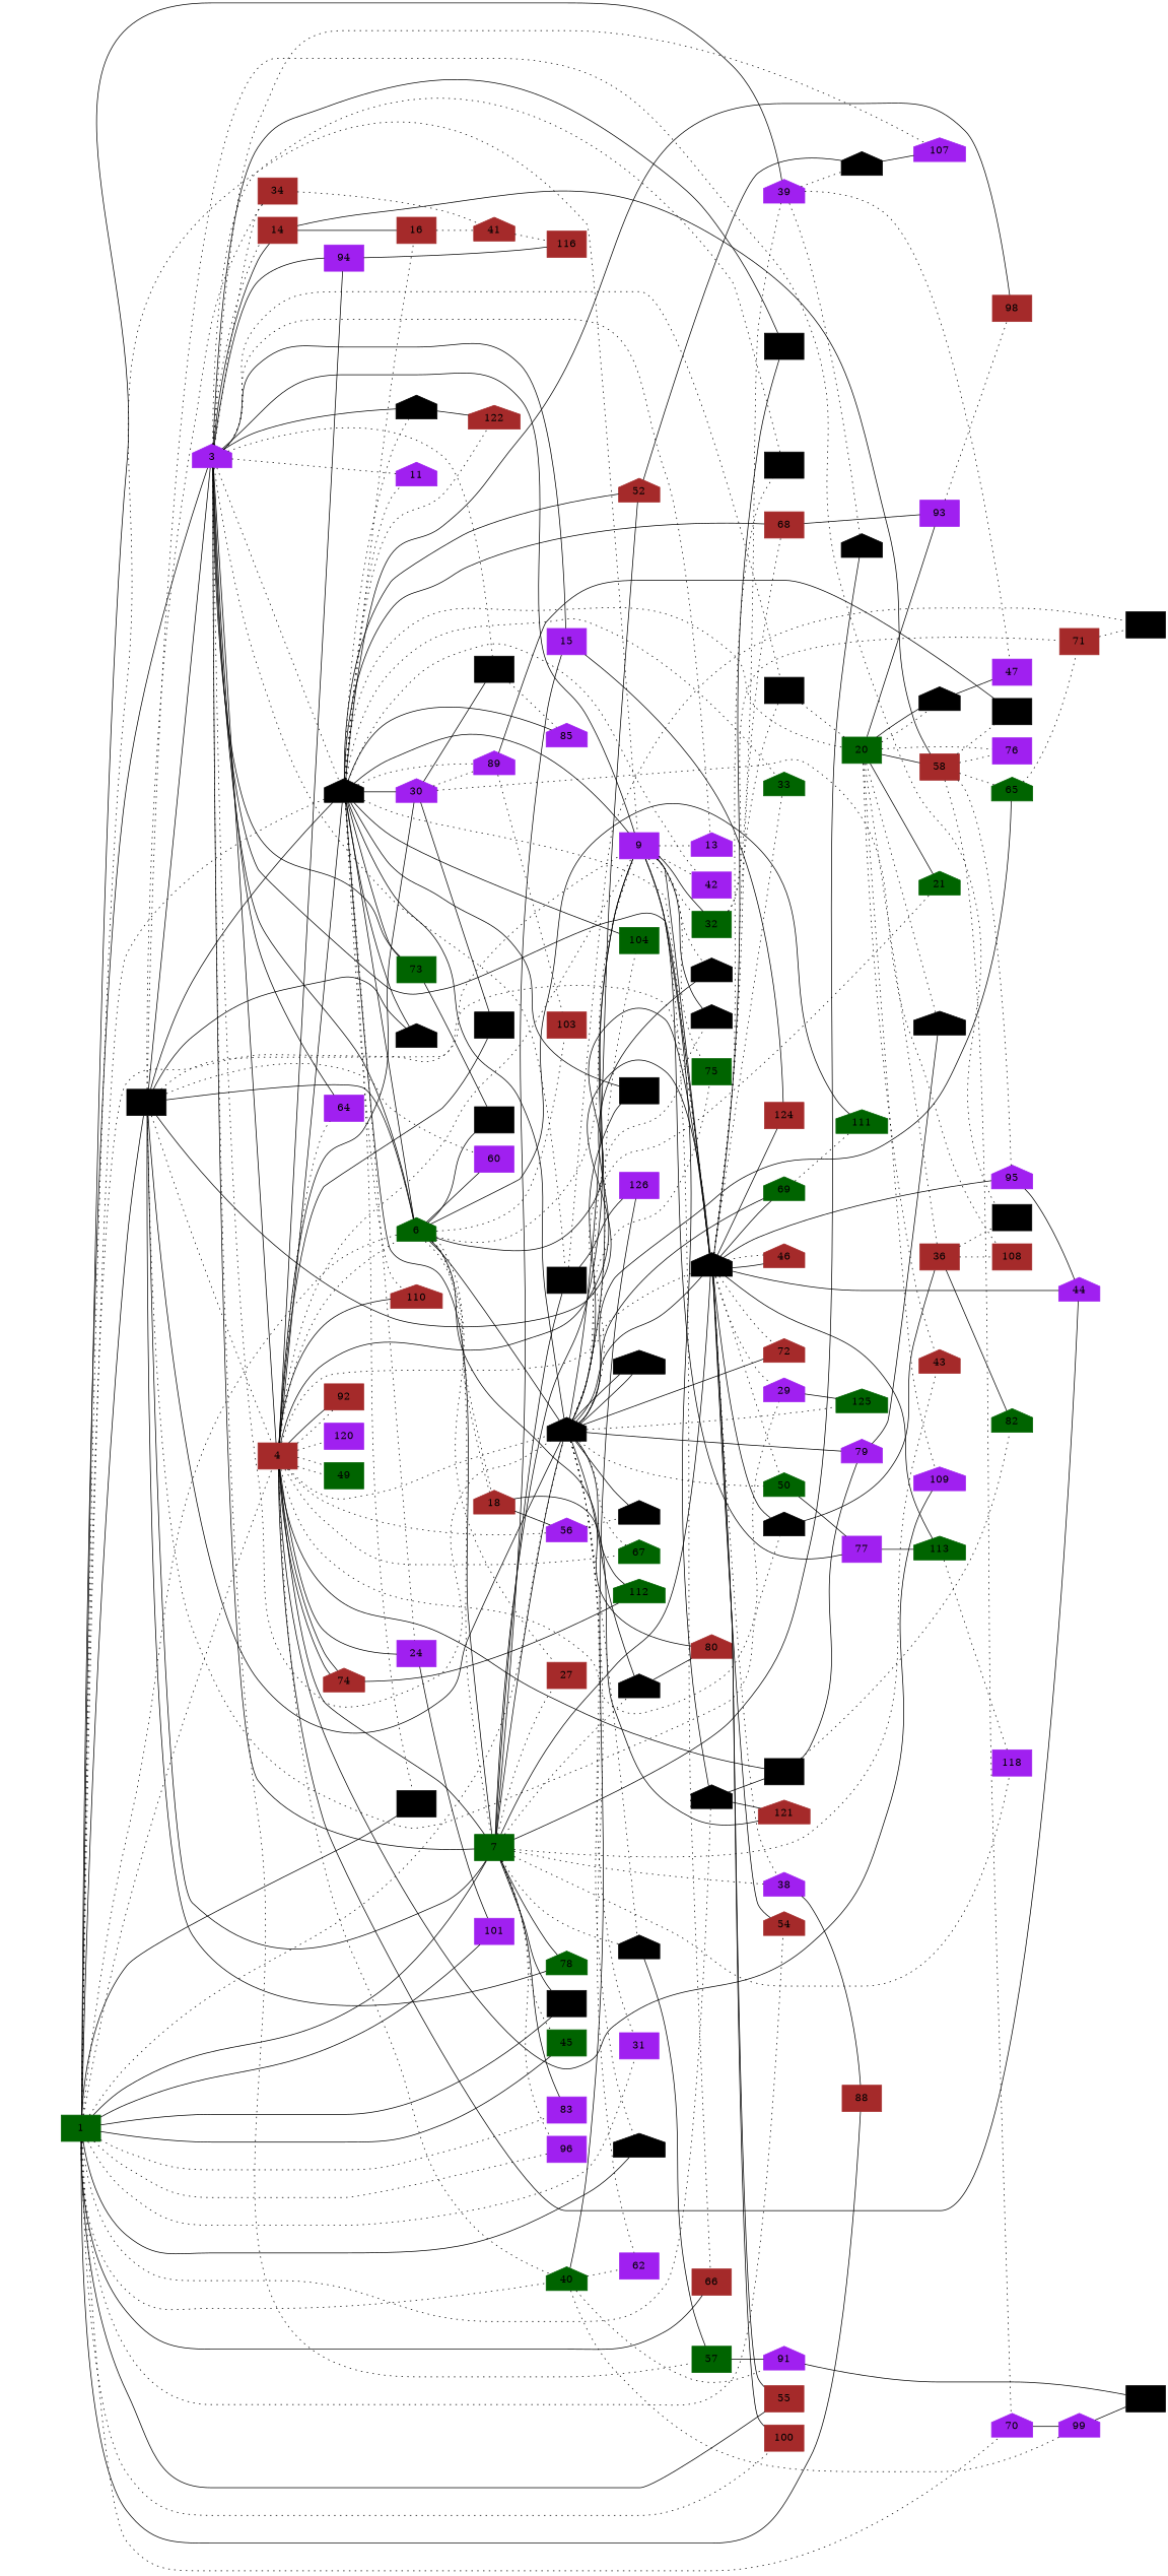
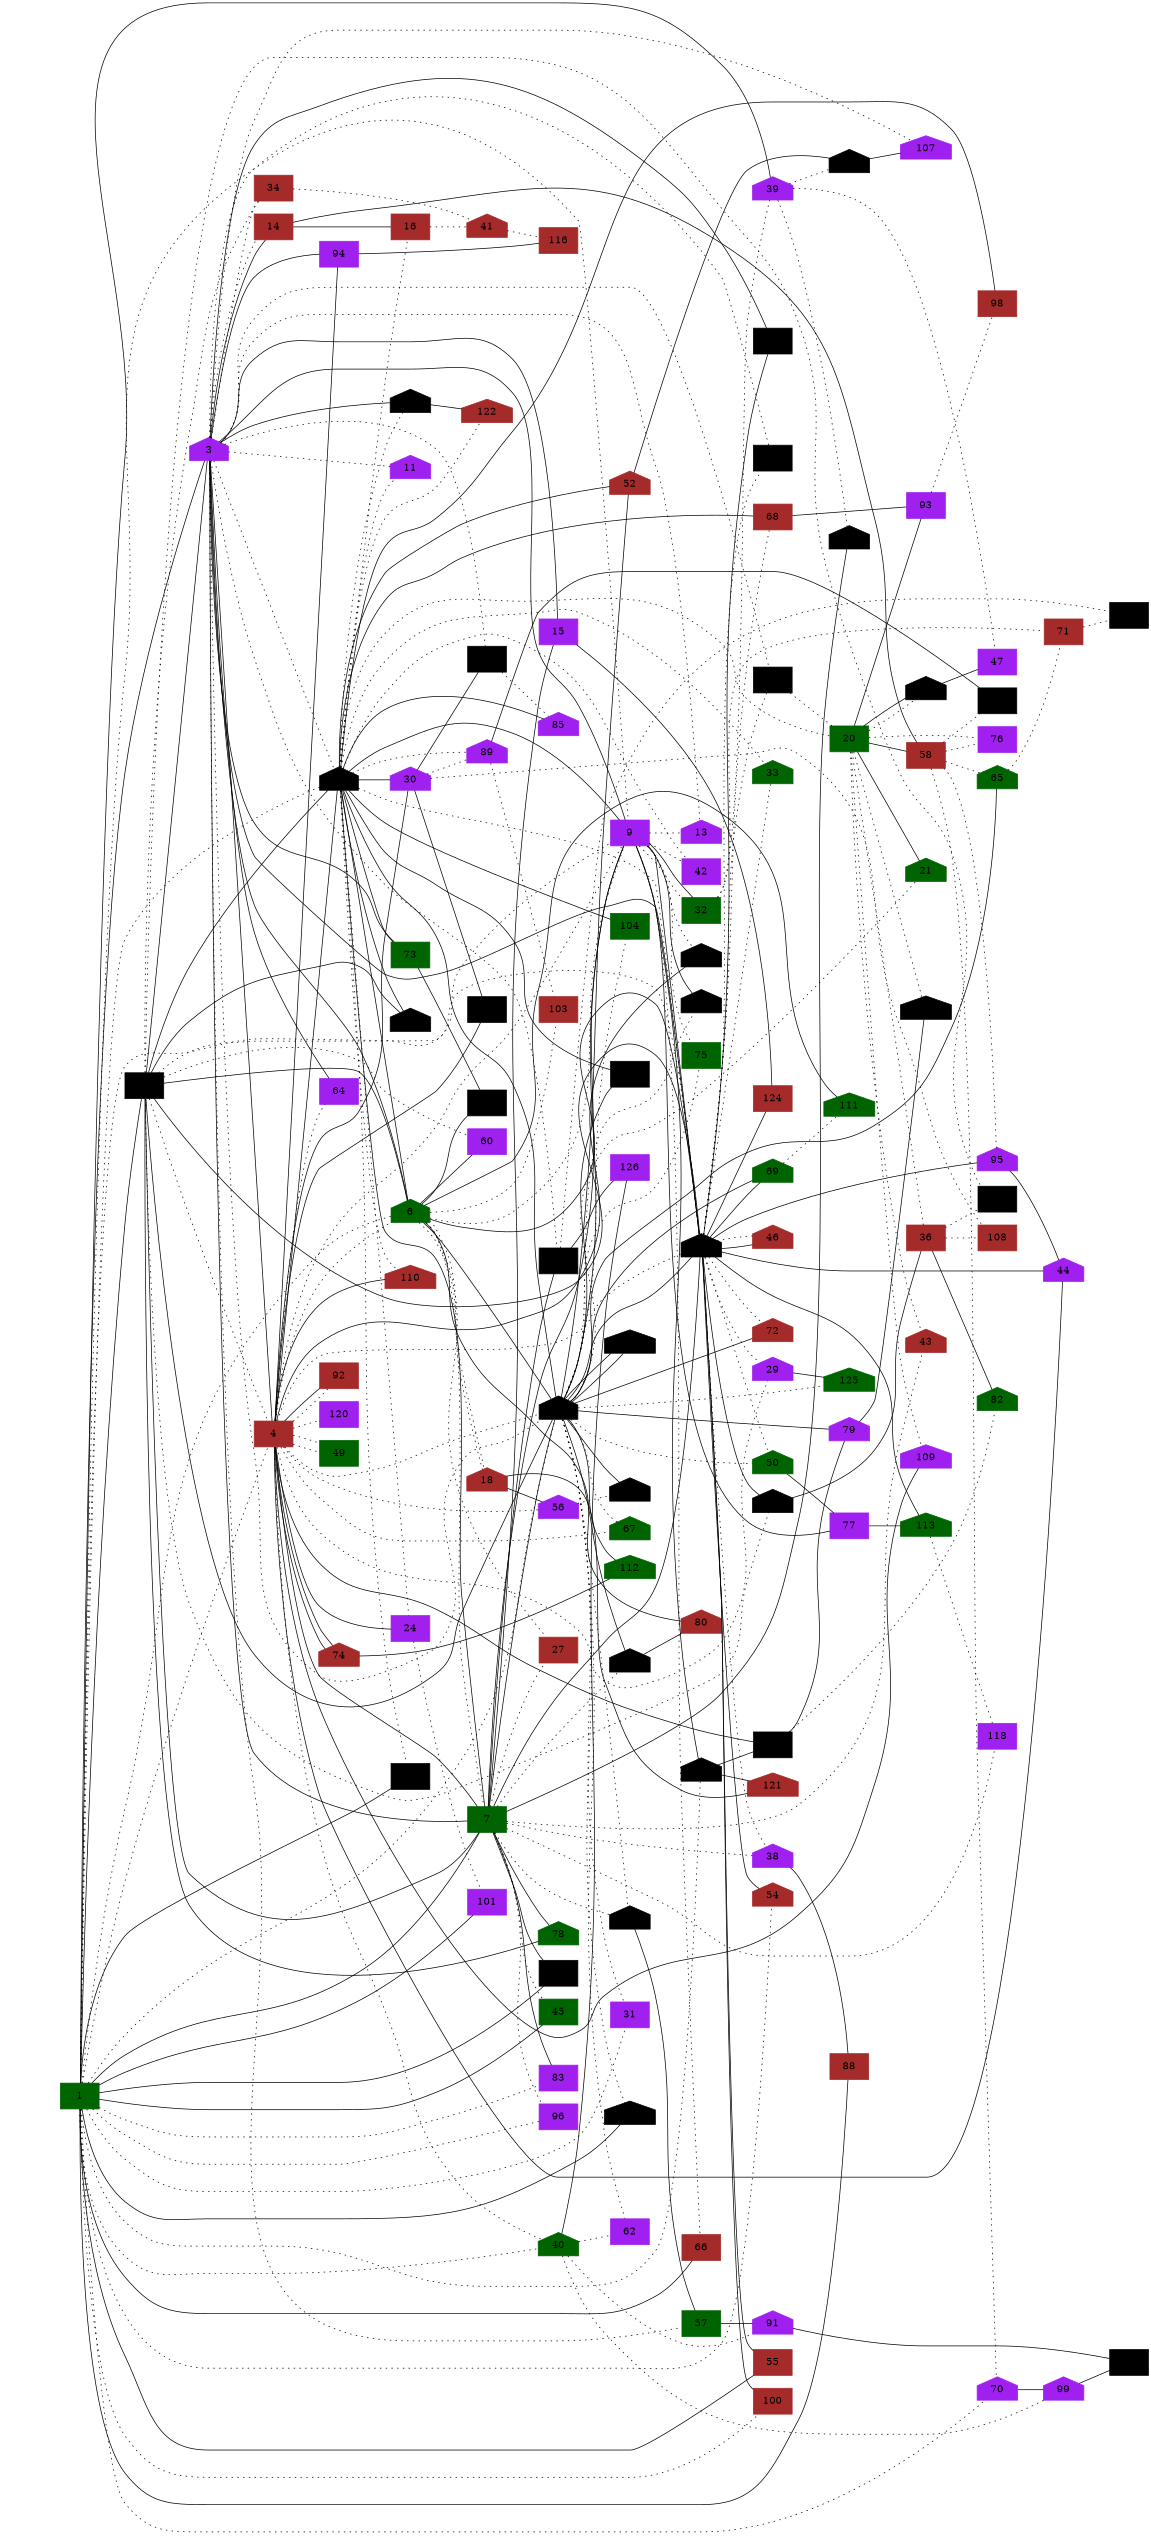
  graph {
    rankdir=LR
    node [color=purple shape=box style=filled]
    edge [style=solid]
    1 [color=darkgreen]
    2 [color=black]
    3 [shape=house]
    4 [color=brown]
    5 [color=black shape=house]
    6 [color=darkgreen shape=house]
    7 [color=darkgreen]
    8 [color=black shape=house]
    9
    10 [color=black shape=house]
    23 [color=black]
    25 [color=black shape=house]
    31
    39 [shape=house]
    40 [color=darkgreen shape=house]
    45 [color=darkgreen]
    54 [color=brown shape=house]
    55 [color=brown]
    63 [color=black]
    66 [color=brown]
    70 [shape=house]
    83
    88 [color=brown]
    96
    100 [color=brown]
    101
    114 [color=black shape=house]
    12 [color=black shape=house]
    34 [color=brown]
    60
    78 [color=darkgreen shape=house]
    86 [color=black shape=house]
    115 [color=black]
    11 [shape=house]
    13 [shape=house]
    14 [color=brown]
    15
    17 [color=black]
    35 [color=black]
    48 [color=black shape=house]
    57 [color=darkgreen]
    64
    73 [color=darkgreen]
    84 [color=black]
    87 [color=black]
    94
    102 [color=black]
    107 [shape=house]
    24
    29 [shape=house]
    30 [shape=house]
    37 [color=black]
    44 [shape=house]
    49 [color=darkgreen]
    53 [color=black]
    56 [shape=house]
    67 [color=darkgreen shape=house]
    74 [color=brown shape=house]
    90 [color=black shape=house]
    92 [color=brown]
    109 [shape=house]
    110 [color=brown shape=house]
    120
    16 [color=brown]
    20 [color=darkgreen]
    26 [color=black]
    33 [color=darkgreen shape=house]
    42
    52 [color=brown shape=house]
    68 [color=brown]
    85 [shape=house]
    89 [shape=house]
    98 [color=brown]
    104 [color=darkgreen]
    122 [color=brown shape=house]
    18 [color=brown shape=house]
    27 [color=brown]
    80 [color=brown shape=house]
    97 [color=black]
    103 [color=brown]
    111 [color=darkgreen shape=house]
    19 [color=black shape=house]
    38 [shape=house]
    43 [color=brown shape=house]
    51 [color=black shape=house]
    59 [color=black shape=house]
    118
    21 [color=darkgreen shape=house]
    22 [color=black shape=house]
    50 [color=darkgreen shape=house]
    61 [color=black shape=house]
    62
    65 [color=darkgreen shape=house]
    69 [color=darkgreen shape=house]
    72 [color=brown shape=house]
    75 [color=darkgreen]
    79 [shape=house]
    112 [color=darkgreen shape=house]
    117 [color=black shape=house]
    125 [color=darkgreen shape=house]
    32 [color=darkgreen]
    77
    46 [color=brown shape=house]
    95 [shape=house]
    113 [color=darkgreen shape=house]
    124 [color=brown]
    121 [color=brown shape=house]
    47
    81 [color=black shape=house]
    91 [shape=house]
    99 [shape=house]
    126
    36 [color=brown]
    41 [color=brown shape=house]
    58 [color=brown]
    116 [color=brown]
    106 [color=black]
    108 [color=brown]
    82 [color=darkgreen shape=house]
    28 [color=black shape=house]
    76
    93
    119 [color=black shape=house]
    123 [color=black]
    71 [color=brown]
    105 [color=black]
    1 -- 2
    1 -- 3
    1 -- 4 [style=dotted]
    1 -- 5 [style=dotted]
    1 -- 6 [style=dotted]
    1 -- 7
    1 -- 8 [style=dotted]
    1 -- 9 [style=dotted]
    1 -- 10 [style=dotted]
    1 -- 23
    1 -- 25 [style=dotted]
    1 -- 31 [style=dotted]
    1 -- 39
    1 -- 40 [style=dotted]
    1 -- 45
    1 -- 54 [style=dotted]
    1 -- 55
    1 -- 63
    1 -- 66
    1 -- 70 [style=dotted]
    1 -- 83 [style=dotted]
    1 -- 88
    1 -- 96 [style=dotted]
    1 -- 100 [style=dotted]
    1 -- 101
    1 -- 114
    2 -- 3
    2 -- 4 [style=dotted]
    2 -- 5
    2 -- 6
    2 -- 7
    2 -- 8
    2 -- 9 [style=dotted]
    2 -- 10
    2 -- 12 [style=dotted]
    2 -- 34 [style=dotted]
    2 -- 60 [style=dotted]
    2 -- 78
    2 -- 86
    2 -- 115 [style=dotted]
    3 -- 4
    3 -- 5 [style=dotted]
    3 -- 6
    3 -- 7
    3 -- 8 [style=dotted]
    3 -- 9
    3 -- 10
    3 -- 34 [style=dotted]
    3 -- 11 [style=dotted]
    3 -- 13 [style=dotted]
    3 -- 14
    3 -- 14 [style=dotted]
    3 -- 15
    3 -- 17 [style=dotted]
    3 -- 35 [style=dotted]
    3 -- 48
    3 -- 57 [style=dotted]
    3 -- 64
    3 -- 73
    3 -- 84
    3 -- 87 [style=dotted]
    3 -- 94
    3 -- 102 [style=dotted]
    3 -- 107 [style=dotted]
    4 -- 5
    4 -- 6 [style=dotted]
    4 -- 7
    4 -- 8 [style=dotted]
    4 -- 9 [style=dotted]
    4 -- 10 [style=dotted]
    4 -- 40 [style=dotted]
    4 -- 64 [style=dotted]
    4 -- 94
    4 -- 24
    4 -- 29 [style=dotted]
    4 -- 30
    4 -- 37
    4 -- 44
    4 -- 49 [style=dotted]
    4 -- 49 [style=dotted]
    4 -- 53
    4 -- 56 [style=dotted]
    4 -- 67 [style=dotted]
    4 -- 74
    4 -- 74
    4 -- 90
    4 -- 92 [style=dotted]
    4 -- 92
    4 -- 109
    4 -- 110
    4 -- 120 [style=dotted]
    5 -- 6
    5 -- 7
    5 -- 8
    5 -- 9
    5 -- 10 [style=dotted]
    5 -- 63 [style=dotted]
    5 -- 86
    5 -- 11 [style=dotted]
    5 -- 48 [style=dotted]
    5 -- 73
    5 -- 24 [style=dotted]
    5 -- 30
    5 -- 110 [style=dotted]
    5 -- 16 [style=dotted]
    5 -- 20 [style=dotted]
    5 -- 26
    5 -- 33 [style=dotted]
    5 -- 42 [style=dotted]
    5 -- 52
    5 -- 68
    5 -- 85
    5 -- 89 [style=dotted]
    5 -- 98
    5 -- 104
    5 -- 122 [style=dotted]
    6 -- 7 [style=dotted]
    6 -- 8
    6 -- 9 [style=dotted]
    6 -- 10
    6 -- 60
    6 -- 18 [style=dotted]
    6 -- 18 [style=dotted]
    6 -- 27 [style=dotted]
    6 -- 80
    6 -- 97
    6 -- 103 [style=dotted]
    6 -- 111
    7 -- 8
    7 -- 9
    7 -- 10
    7 -- 23
    7 -- 45 [style=dotted]
    7 -- 83
    7 -- 96 [style=dotted]
    7 -- 78
    7 -- 15
    7 -- 102
    7 -- 27 [style=dotted]
    7 -- 19 [style=dotted]
    7 -- 38 [style=dotted]
    7 -- 43 [style=dotted]
    7 -- 51 [style=dotted]
    7 -- 59
    7 -- 118 [style=dotted]
    8 -- 9
    8 -- 10
    8 -- 31 [style=dotted]
    8 -- 114 [style=dotted]
    8 -- 67 [style=dotted]
    8 -- 26
    8 -- 52
    8 -- 104 [style=dotted]
    8 -- 19
    8 -- 51 [style=dotted]
    8 -- 21 [style=dotted]
    8 -- 22 [style=dotted]
    8 -- 50 [style=dotted]
    8 -- 61
    8 -- 62 [style=dotted]
    8 -- 65
    8 -- 69
    8 -- 72
    8 -- 75 [style=dotted]
    8 -- 79
    8 -- 112
    8 -- 117
    8 -- 117
    8 -- 125 [style=dotted]
    9 -- 10
    9 -- 25
    9 -- 66 [style=dotted]
    9 -- 13 [style=dotted]
    9 -- 90 [style=dotted]
    9 -- 42 [style=dotted]
    9 -- 22
    9 -- 75 [style=dotted]
    9 -- 32 [style=dotted]
    9 -- 32
    9 -- 77
    10 -- 54
    10 -- 55
    10 -- 100
    10 -- 12
    10 -- 17 [style=dotted]
    10 -- 84
    10 -- 87 [style=dotted]
    10 -- 29 [style=dotted]
    10 -- 44
    10 -- 33 [style=dotted]
    10 -- 68 [style=dotted]
    10 -- 38 [style=dotted]
    10 -- 50 [style=dotted]
    10 -- 69
    10 -- 72 [style=dotted]
    10 -- 46
    10 -- 46 [style=dotted]
    10 -- 95
    10 -- 113
    10 -- 124
    25 -- 53
    25 -- 121
    39 -- 59 [style=dotted]
    39 -- 47 [style=dotted]
    39 -- 81 [style=dotted]
    40 -- 62 [style=dotted]
    40 -- 91 [style=dotted]
    40 -- 99 [style=dotted]
    40 -- 126
    70 -- 99
    12 -- 36
    34 -- 41 [style=dotted]
    14 -- 16
    14 -- 58
    15 -- 124
    17 -- 20 [style=dotted]
    35 -- 85 [style=dotted]
    48 -- 122
    57 -- 91
    73 -- 97
    94 -- 116
    102 -- 126
    102 -- 106 [style=dotted]
-   24 -- 101
+   24 -- 101 [style=dotted]
    29 -- 125
    30 -- 35
    30 -- 37
    30 -- 89 [style=dotted]
    30 -- 108 [style=dotted]
    53 -- 79
    53 -- 82 [style=dotted]
    56 -- 61 [style=dotted]
    74 -- 112
    16 -- 41 [style=dotted]
    20 -- 109 [style=dotted]
    20 -- 43 [style=dotted]
    20 -- 21
    20 -- 36 [style=dotted]
    20 -- 58
    20 -- 28 [style=dotted]
    20 -- 28
    20 -- 76 [style=dotted]
    20 -- 93
    20 -- 119 [style=dotted]
    52 -- 81
    68 -- 93
    89 -- 103 [style=dotted]
    89 -- 123
    18 -- 56
    18 -- 121
    19 -- 80
    38 -- 88
    51 -- 57
    50 -- 77
    65 -- 71 [style=dotted]
    69 -- 111 [style=dotted]
    79 -- 119
    32 -- 39 [style=dotted]
    32 -- 71 [style=dotted]
    77 -- 113
    95 -- 44
    113 -- 118 [style=dotted]
    81 -- 107
    91 -- 105
    99 -- 105
    36 -- 115 [style=dotted]
    36 -- 108 [style=dotted]
    36 -- 82
    41 -- 116 [style=dotted]
    58 -- 70 [style=dotted]
    58 -- 65 [style=dotted]
    58 -- 95 [style=dotted]
    58 -- 76 [style=dotted]
    58 -- 123 [style=dotted]
    28 -- 47
    93 -- 98 [style=dotted]
    71 -- 106 [style=dotted]
  }
